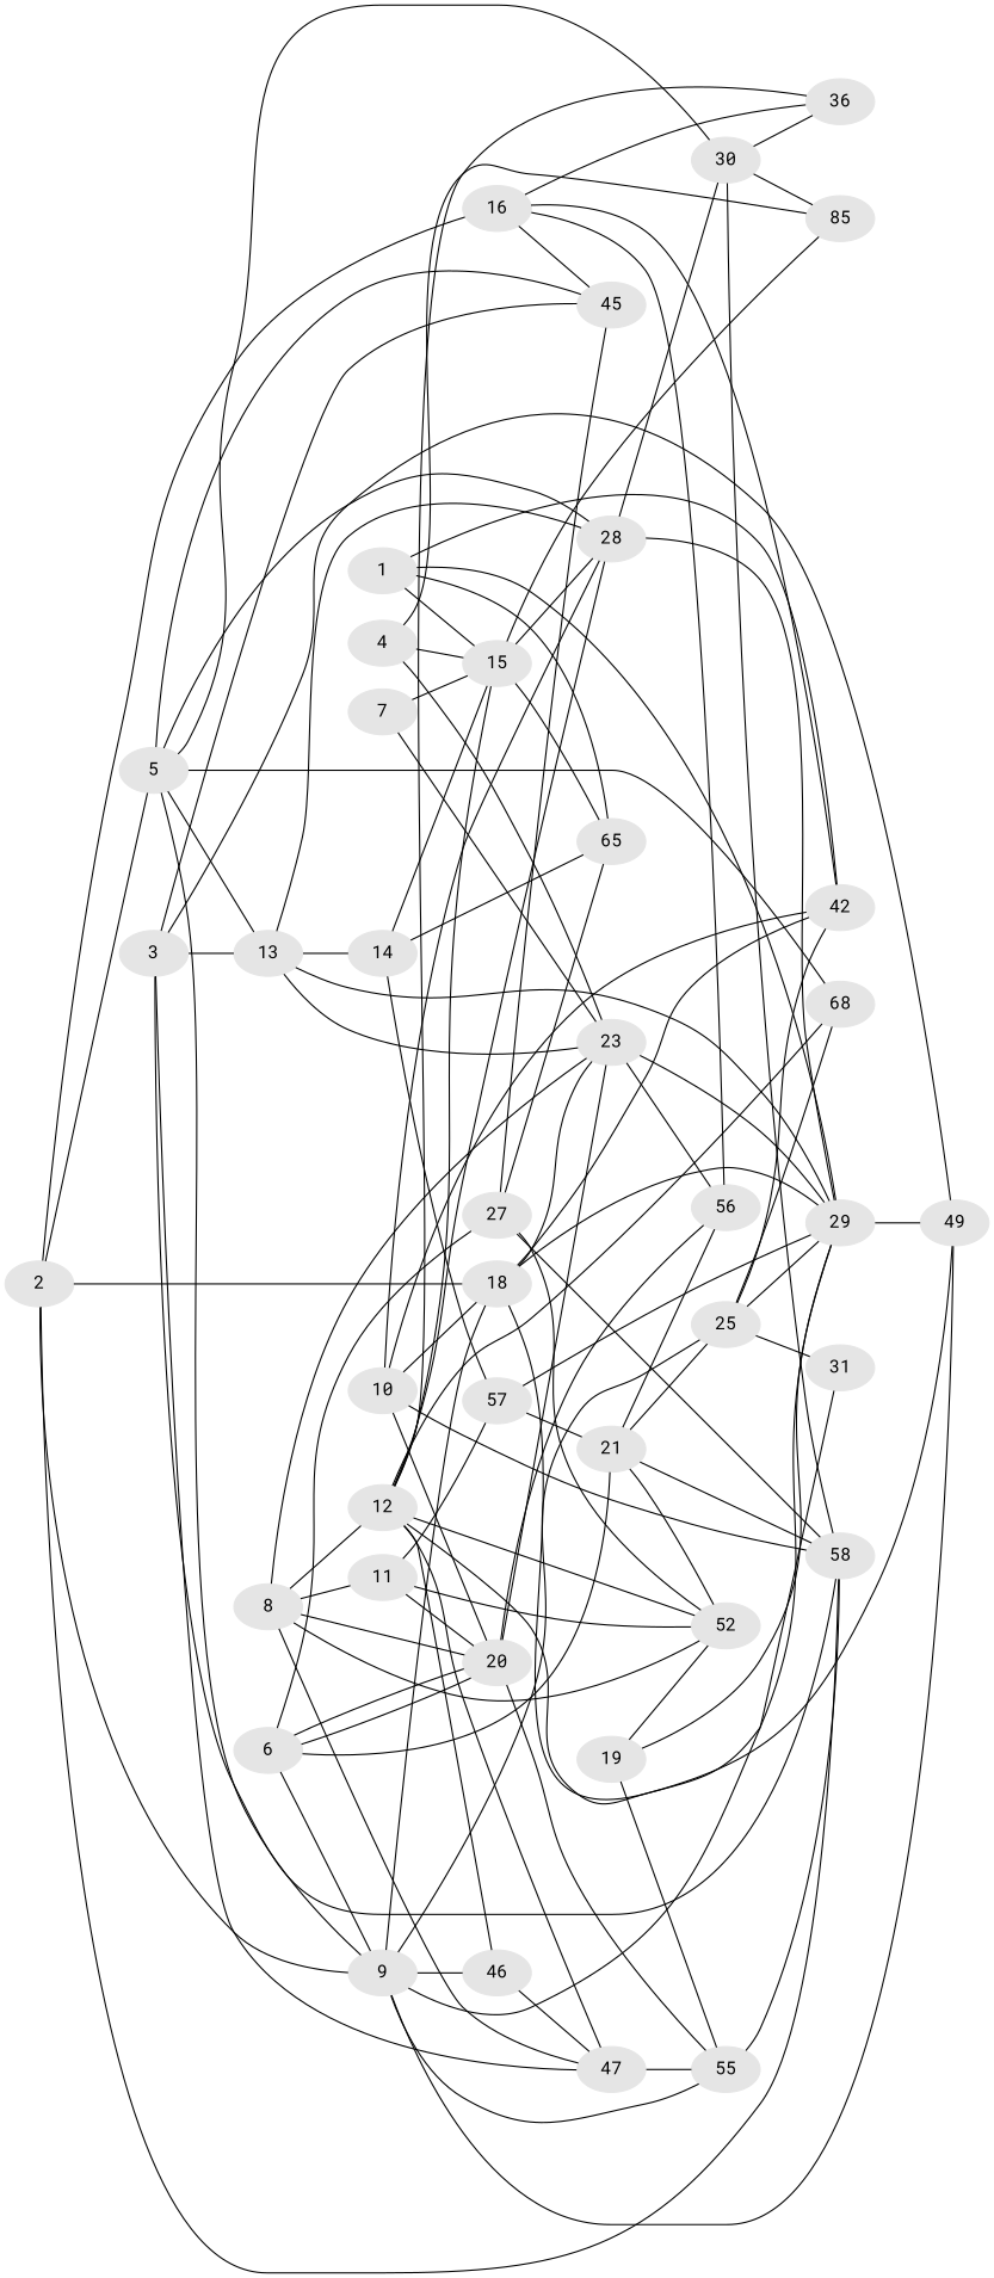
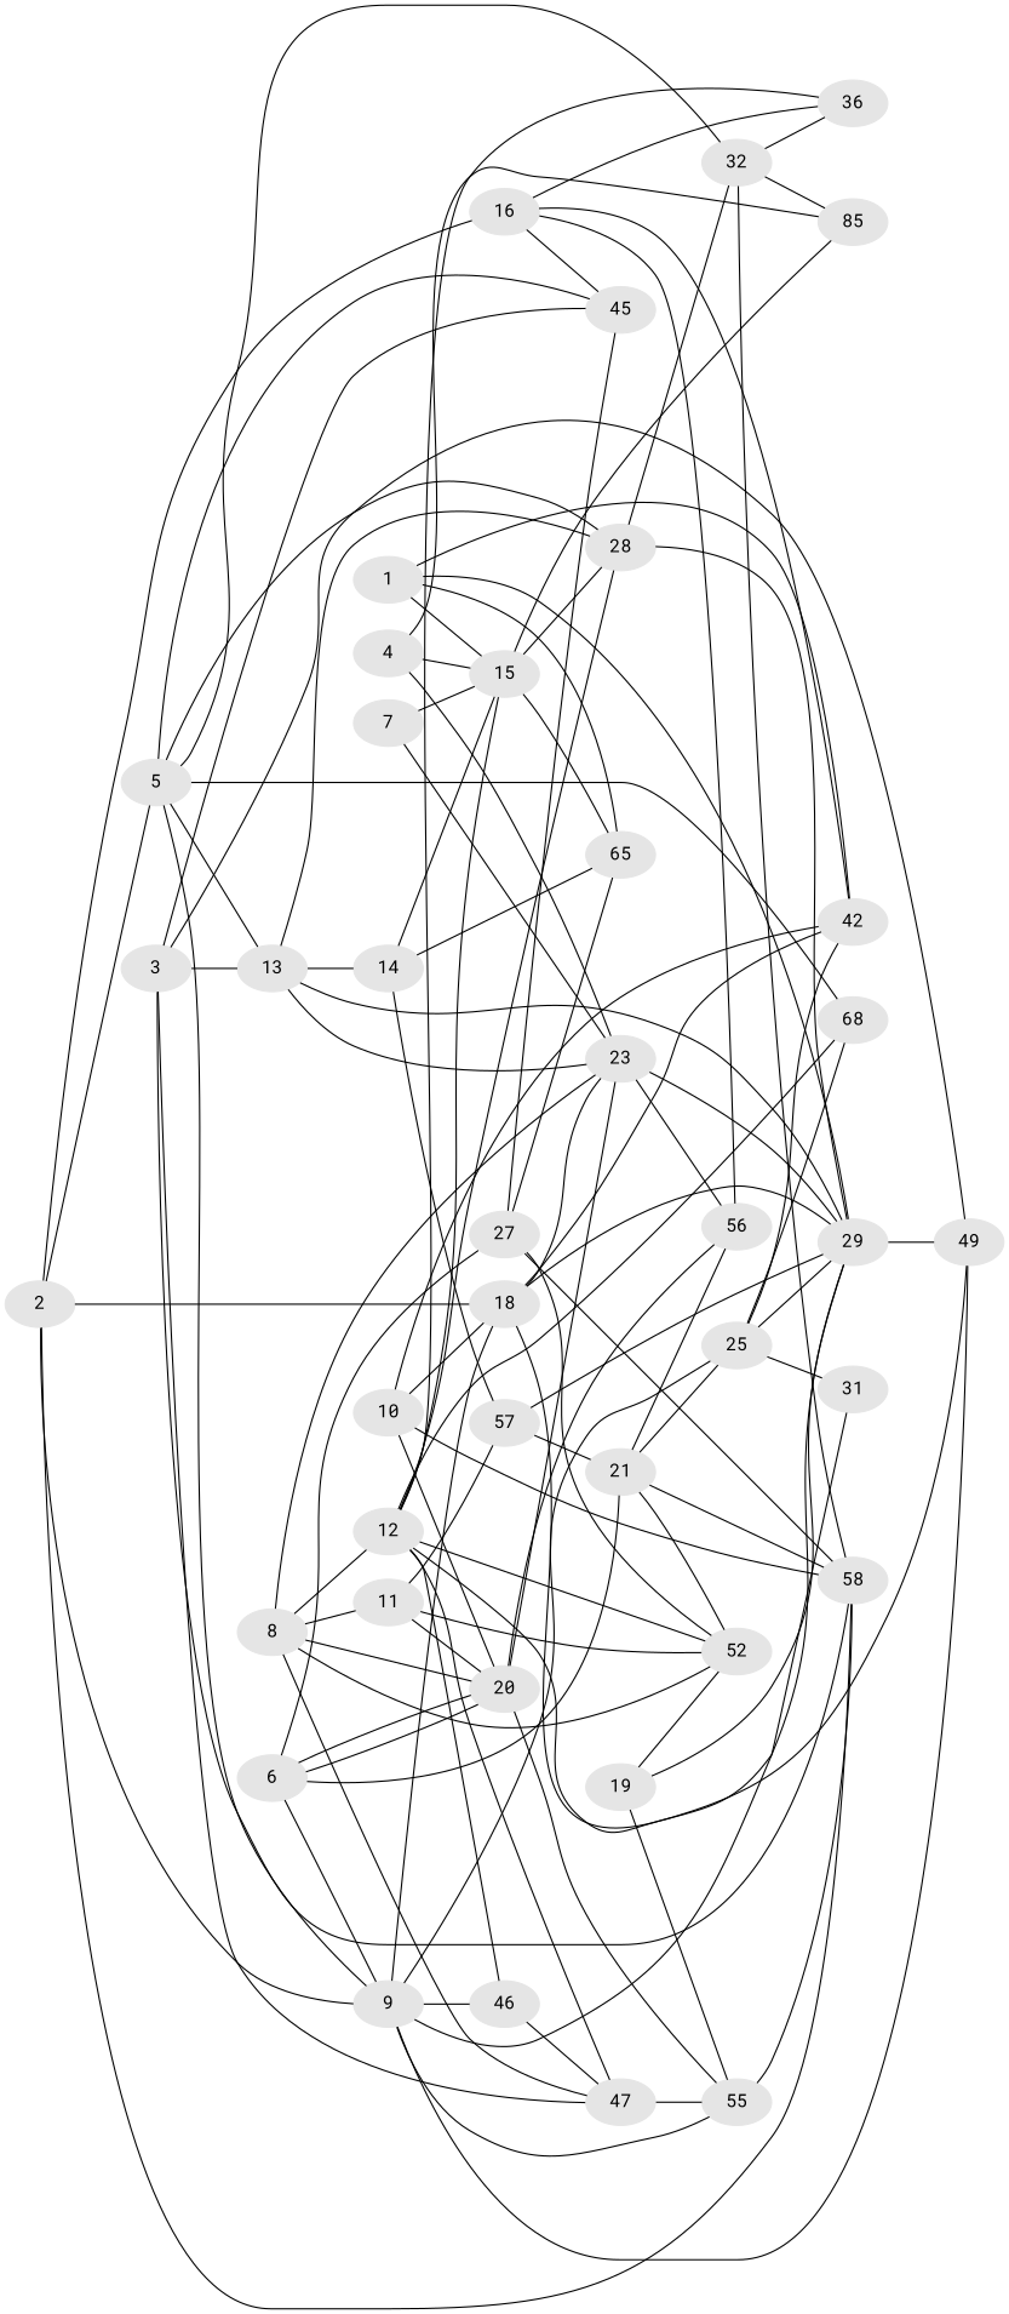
  graph {
    fontname="Roboto Mono"
    rankdir=LR
    node [color=gray90 fontname="Roboto Mono" style=filled]
    edge [fontname="Roboto Mono"]
    1 [super="+33"]
    15 [super="+22"]
    29 [super="+54"]
    42 [super="+48"]
    65
    n6 [label=85]
    28 [super="+50"]
    49 [super="+69"]
    5 [super="+40"]
    9 [super="+26"]
    13 [super="+44"]
    45
-   32 [super="+61" label=30]
+   32 [super="+61"]
    68
    2
    16 [super="+39"]
    18 [super="+41"]
    58 [super="+70"]
    25 [super="+64"]
    46
    55 [super="+63"]
    36
    56 [super="+62"]
    23 [super="+30"]
    3 [super="+24"]
    47 [super="+67"]
    14 [super="+34"]
    4
    6 [super="+51"]
    20 [super="+43"]
    21 [super="+37"]
    27 [super="+60"]
    52 [super="+53"]
    7
    8 [super="+59"]
    11
    12 [super="+38"]
    n38 [label=57]
    31
    10 [super="+66"]
    19 [super="+57"]
    1 -- 15
    1 -- 29
    1 -- 42
    1 -- 65
    15 -- 65
    15 -- n6
    15 -- 28
    29 -- 49 [weight=2]
    28 -- 29
    28 -- 32
    5 -- 28
    5 -- 9
    5 -- 13
    5 -- 45
    5 -- 32
    5 -- 68
    9 -- 29
    9 -- 49
    9 -- 18 [weight=2]
    9 -- 25
    9 -- 46
    9 -- 55
    13 -- 29
    13 -- 28
    13 -- 23
    13 -- 14
    32 -- n6
    32 -- 58
    32 -- 36
    2 -- 5
    2 -- 9
    2 -- 16
    2 -- 18
    2 -- 58
    16 -- 42
    16 -- 45
    16 -- 36
    16 -- 56
    18 -- 29
    18 -- 42
    18 -- 49
    18 -- 23 [weight=2]
    25 -- 29
    25 -- 42
    25 -- 68
    25 -- 31
    46 -- 47
    55 -- 58
    23 -- 29
    23 -- 56
    3 -- 49
    3 -- 13
    3 -- 45
    3 -- 58
    3 -- 47
    47 -- 55
    14 -- 15
    14 -- 65
    14 -- n38
    4 -- 15
    4 -- n6
    4 -- 23
    6 -- 9
    6 -- 20
    6 -- 20
    6 -- 21
    6 -- 27
    20 -- 55
    20 -- 56
    20 -- 23
    21 -- 58
    21 -- 25
    21 -- 56
    21 -- 52
    27 -- 65
    27 -- 45
    27 -- 58
    27 -- 52
    7 -- 15
    7 -- 23
    8 -- 23
    8 -- 47
    8 -- 20
    8 -- 52
    8 -- 11
    8 -- 12
    11 -- 20
    11 -- 52
    11 -- n38
    12 -- 15
    12 -- 28
    12 -- 68
    12 -- 46
    12 -- 36
    12 -- 47
    12 -- 52
    12 -- 31
    n38 -- 29
    n38 -- 21
    10 -- 42
-   10 -- 28
    10 -- 18
    10 -- 58 [weight=2]
    10 -- 20
    19 -- 29
    19 -- 55
    19 -- 52
  }
